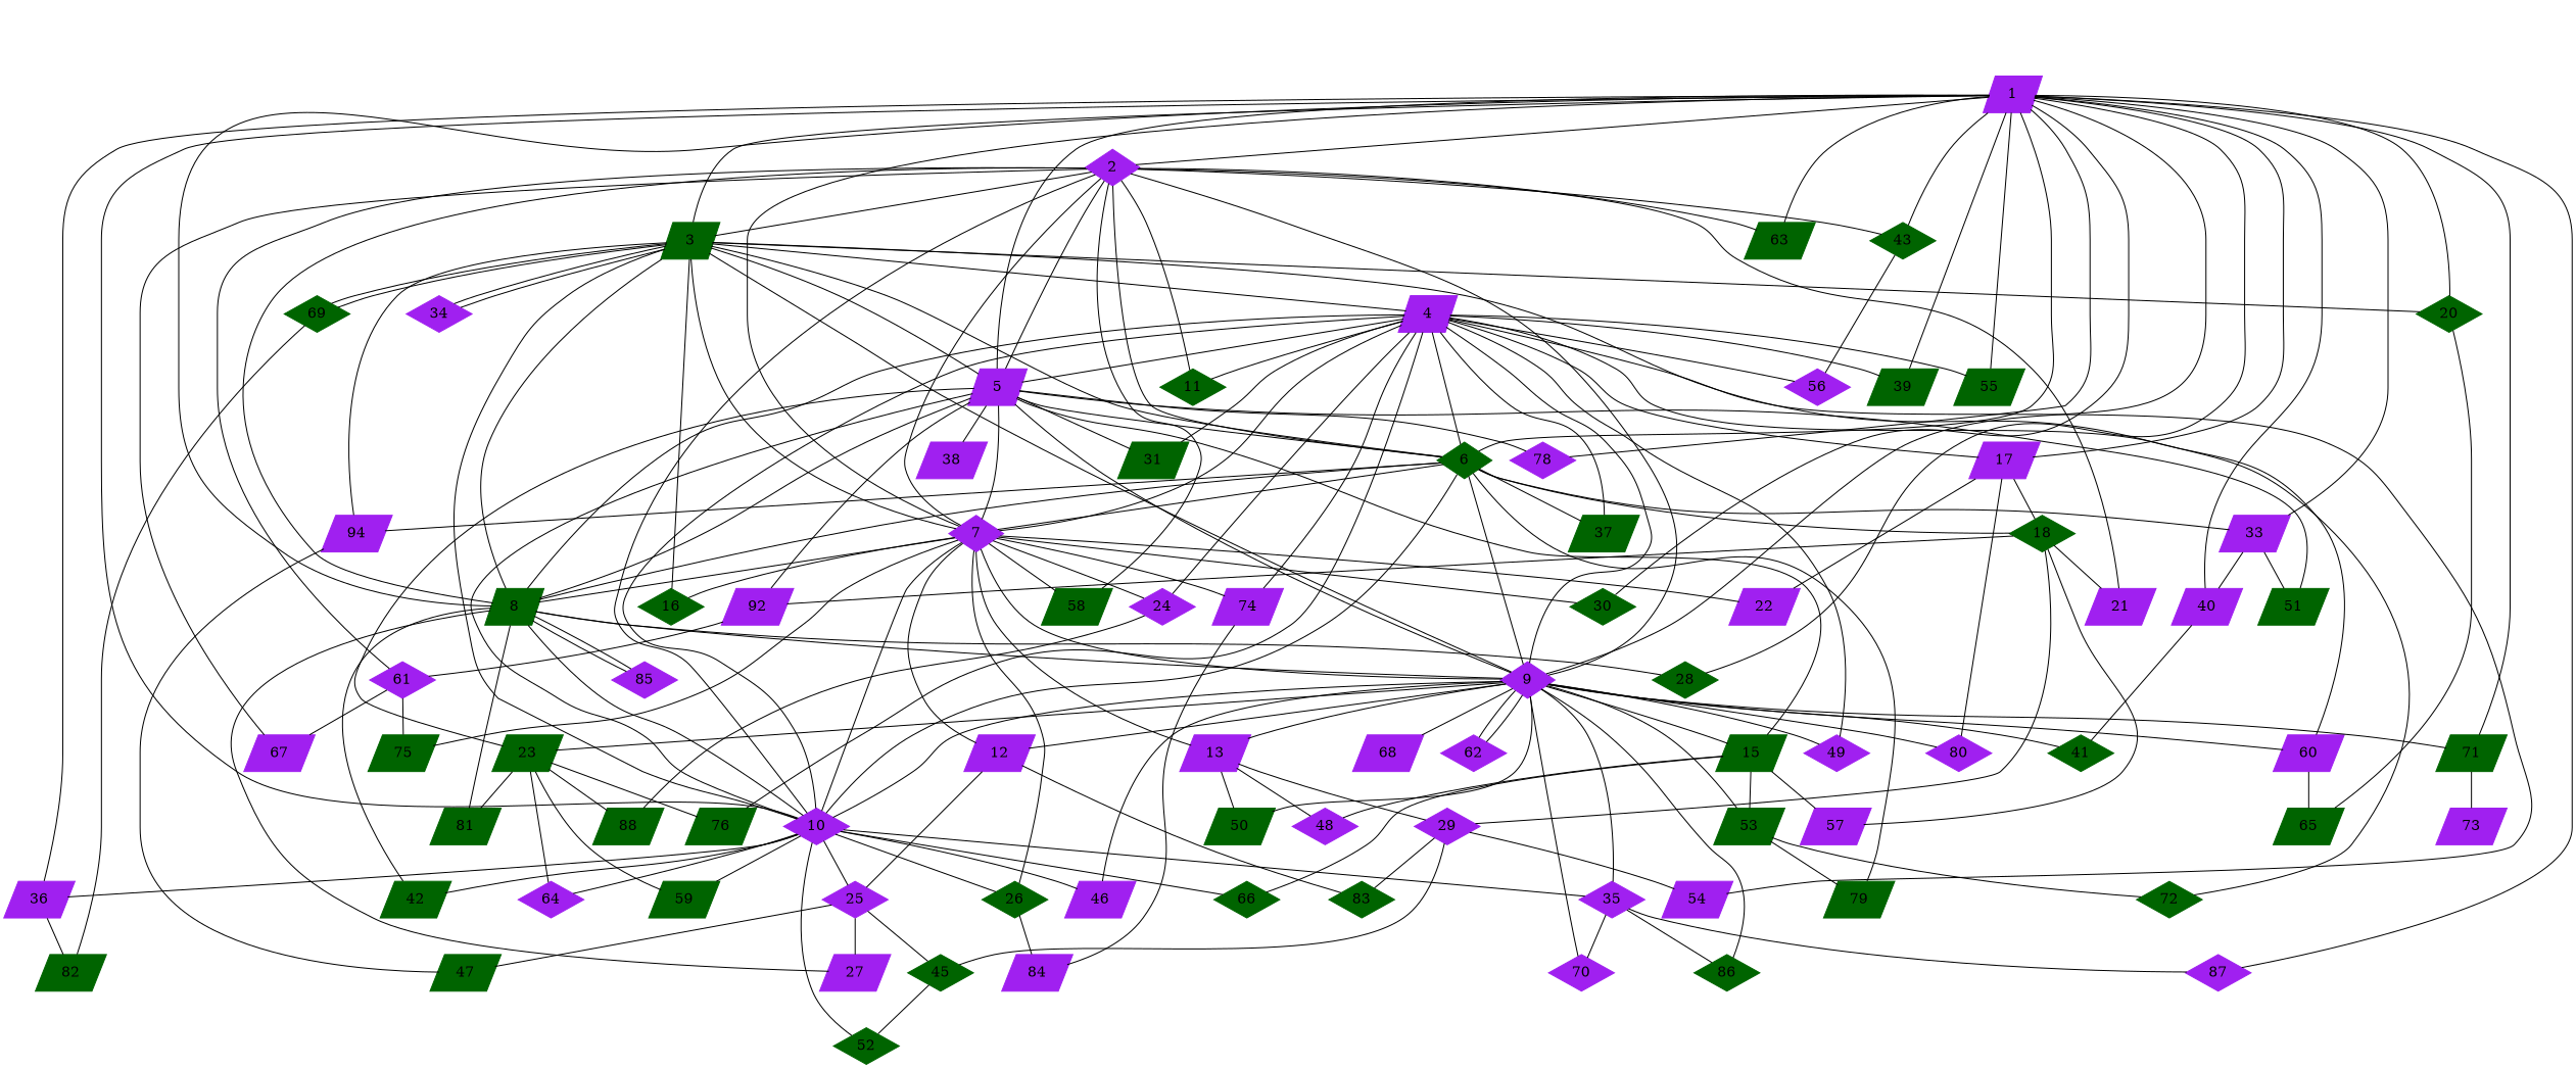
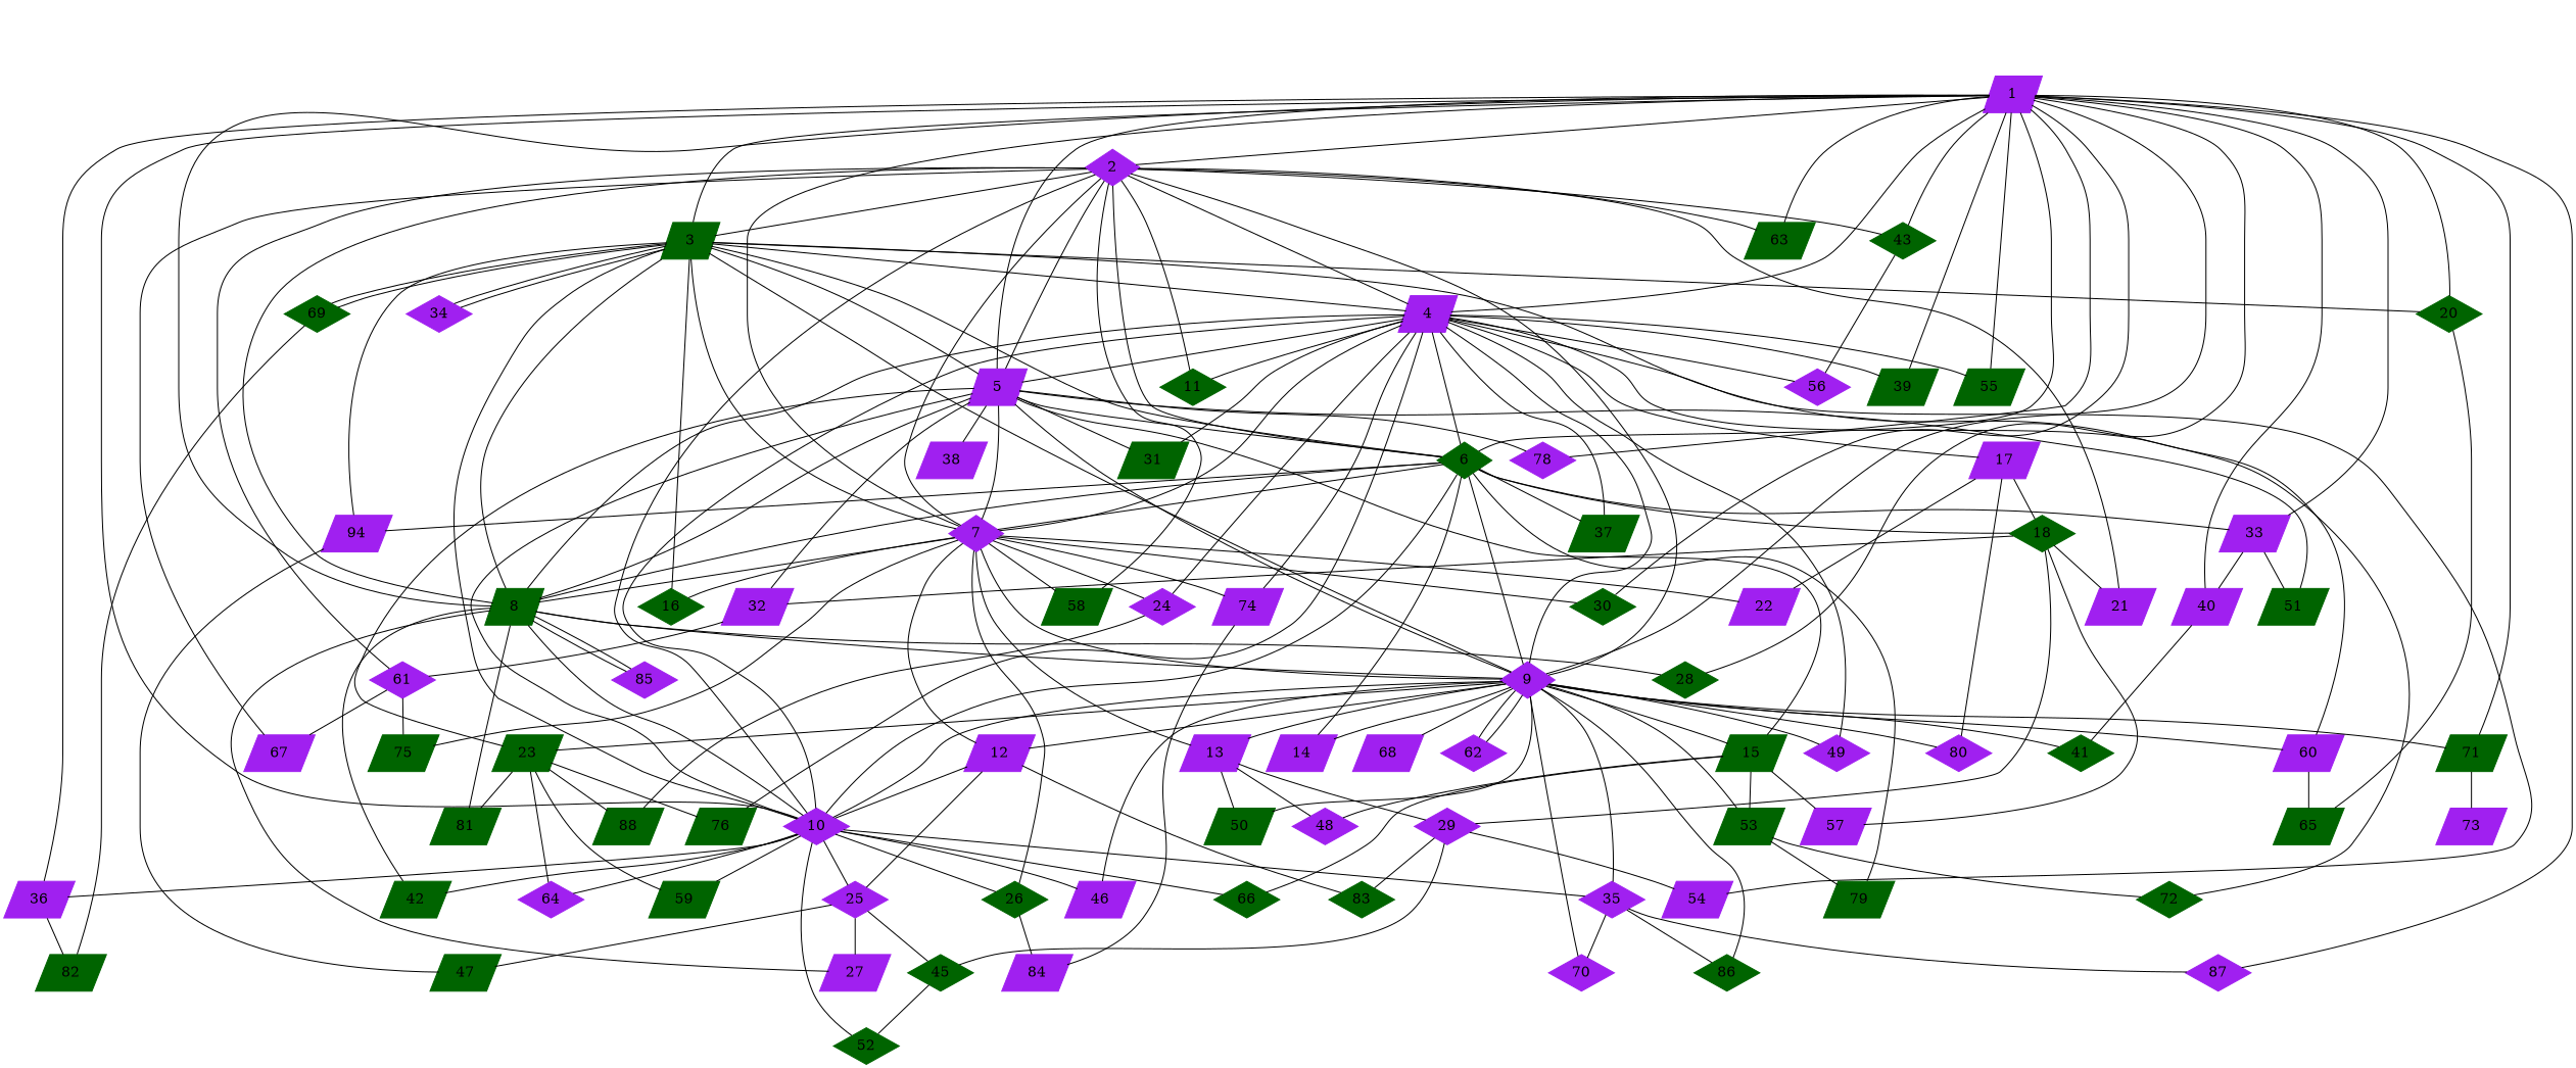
  graph {
    node [color=purple shape=parallelogram style=filled]
    2 [shape=diamond]
    1
    3 [color=darkgreen]
    4
    5
    6 [color=darkgreen shape=diamond]
    7 [shape=diamond]
    8 [color=darkgreen]
    9 [shape=diamond]
    10 [shape=diamond]
    20 [color=darkgreen shape=diamond]
    28 [color=darkgreen shape=diamond]
    30 [color=darkgreen shape=diamond]
    33
    36
    39 [color=darkgreen]
    40
    43 [color=darkgreen shape=diamond]
    55 [color=darkgreen]
    63 [color=darkgreen]
    71 [color=darkgreen]
    78 [shape=diamond]
    87 [shape=diamond]
    11 [color=darkgreen shape=diamond]
    21
    58 [color=darkgreen]
    61 [shape=diamond]
    67
    16 [color=darkgreen shape=diamond]
    34 [shape=diamond]
    n31 [label=94]
    60
    69 [color=darkgreen shape=diamond]
    17
    24 [shape=diamond]
    31 [color=darkgreen]
    37 [color=darkgreen]
    49 [shape=diamond]
    54
    56 [shape=diamond]
    72 [color=darkgreen shape=diamond]
    74
    76 [color=darkgreen]
    15 [color=darkgreen]
    23 [color=darkgreen]
-   32 [label=92]
+   32
    38
    51 [color=darkgreen]
+   14
    18 [color=darkgreen shape=diamond]
    79 [color=darkgreen]
    12
    13
    22
    26 [color=darkgreen shape=diamond]
    75 [color=darkgreen]
    27
    42 [color=darkgreen]
    81 [color=darkgreen]
    85 [shape=diamond]
    68
    35 [shape=diamond]
    41 [color=darkgreen shape=diamond]
    46
    50 [color=darkgreen]
    53 [color=darkgreen]
    62 [shape=diamond]
    70 [shape=diamond]
    80 [shape=diamond]
    86 [color=darkgreen shape=diamond]
    25 [shape=diamond]
    52 [color=darkgreen shape=diamond]
    59 [color=darkgreen]
    64 [shape=diamond]
    66 [color=darkgreen shape=diamond]
    65 [color=darkgreen]
    82 [color=darkgreen]
    73
    47 [color=darkgreen]
    88 [color=darkgreen]
    84
    48 [shape=diamond]
    57
    29 [shape=diamond]
    83 [color=darkgreen shape=diamond]
    45 [color=darkgreen shape=diamond]
    2 -- 3
+   2 -- 4
    2 -- 5
    2 -- 6
    2 -- 7
    2 -- 8
    2 -- 9
    2 -- 10
    2 -- 43
    2 -- 63
    2 -- 11
    2 -- 21
    2 -- 58
    2 -- 61
    2 -- 67
    1 -- 2
    1 -- 3
-   1 -- 17
+   1 -- 4
    1 -- 5
    1 -- 6
    1 -- 7
    1 -- 8
    1 -- 9
    1 -- 10
    1 -- 20
    1 -- 28
    1 -- 30
    1 -- 33
    1 -- 36
    1 -- 39
    1 -- 40
    1 -- 43
    1 -- 55
    1 -- 63
    1 -- 71
    1 -- 78
    1 -- 87
    3 -- 4
    3 -- 5
    3 -- 6
    3 -- 7
    3 -- 8
    3 -- 9
    3 -- 10
    3 -- 20
    3 -- 16
    3 -- 34
    3 -- 34
    3 -- n31
    3 -- 60
    3 -- 69
    3 -- 69
    4 -- 5
    4 -- 6
    4 -- 7
    4 -- 8
    4 -- 9
    4 -- 10
    4 -- 39
    4 -- 55
    4 -- 11
    4 -- 17
    4 -- 24
    4 -- 31
    4 -- 37
    4 -- 49
    4 -- 54
    4 -- 56
    4 -- 72
    4 -- 74
    4 -- 76
    5 -- 6
    5 -- 7
    5 -- 8
    5 -- 9
    5 -- 10
    5 -- 78
    5 -- 31
    5 -- 15
    5 -- 23
    5 -- 32
    5 -- 38
    5 -- 51
    6 -- 7
    6 -- 8
    6 -- 9
    6 -- 10
    6 -- 33
    6 -- n31
    6 -- 37
+   6 -- 14
    6 -- 18
    6 -- 79
    7 -- 8
    7 -- 9
-   7 -- 10
+   12 -- 10
    7 -- 30
    7 -- 58
    7 -- 16
    7 -- 24
    7 -- 74
    7 -- 12
    7 -- 13
    7 -- 22
    7 -- 26
    7 -- 75
    8 -- 9
    8 -- 10
    8 -- 28
    8 -- 27
    8 -- 42
    8 -- 81
    8 -- 85
    8 -- 85
    9 -- 10
    9 -- 71
    9 -- 60
    9 -- 49
    9 -- 15
    9 -- 23
+   9 -- 14
    9 -- 12
    9 -- 13
    9 -- 68
    9 -- 35
    9 -- 41
    9 -- 46
    9 -- 50
    9 -- 53
    9 -- 62
    9 -- 62
    9 -- 70
    9 -- 80
    9 -- 86
    10 -- 36
    10 -- 26
    10 -- 42
    10 -- 35
    10 -- 46
    10 -- 25
    10 -- 52
    10 -- 59
    10 -- 64
    10 -- 66
    20 -- 65
    33 -- 40
    33 -- 51
    36 -- 82
    40 -- 41
    43 -- 56
    71 -- 73
    61 -- 67
    61 -- 75
    n31 -- 47
    60 -- 65
    69 -- 82
    17 -- 18
    17 -- 22
    17 -- 80
    24 -- 88
    74 -- 84
    15 -- 53
    15 -- 66
    15 -- 48
    15 -- 57
    23 -- 76
    23 -- 81
    23 -- 59
    23 -- 64
    23 -- 88
    32 -- 61
    18 -- 21
    18 -- 32
    18 -- 57
    18 -- 29
    12 -- 25
    12 -- 83
    13 -- 50
    13 -- 48
    13 -- 29
    26 -- 84
    35 -- 87
    35 -- 70
    35 -- 86
    53 -- 72
    53 -- 79
    25 -- 27
    25 -- 47
    25 -- 45
    29 -- 54
    29 -- 83
    29 -- 45
    45 -- 52
  }
